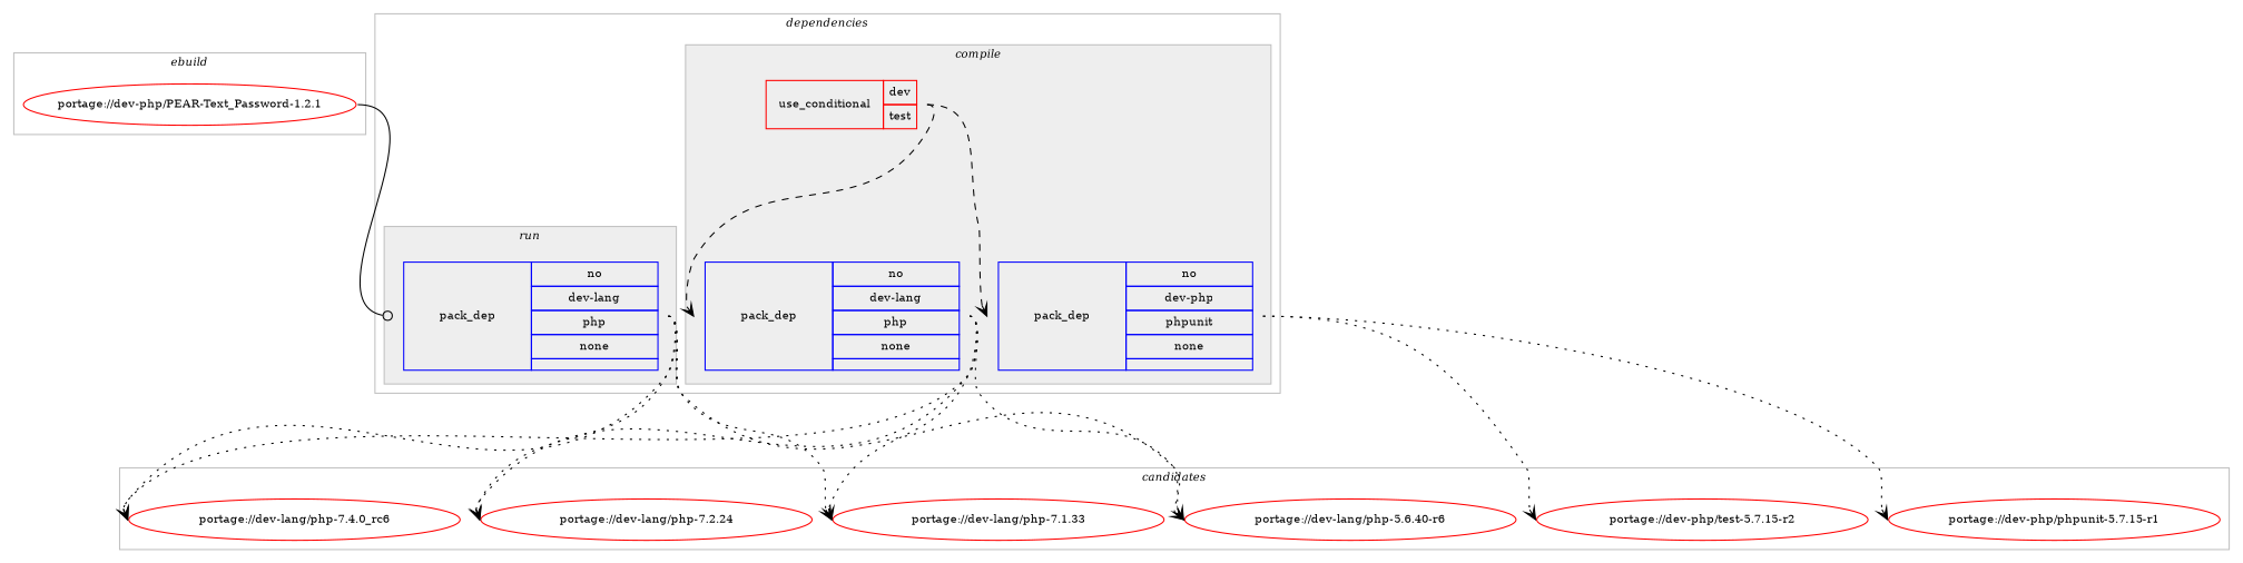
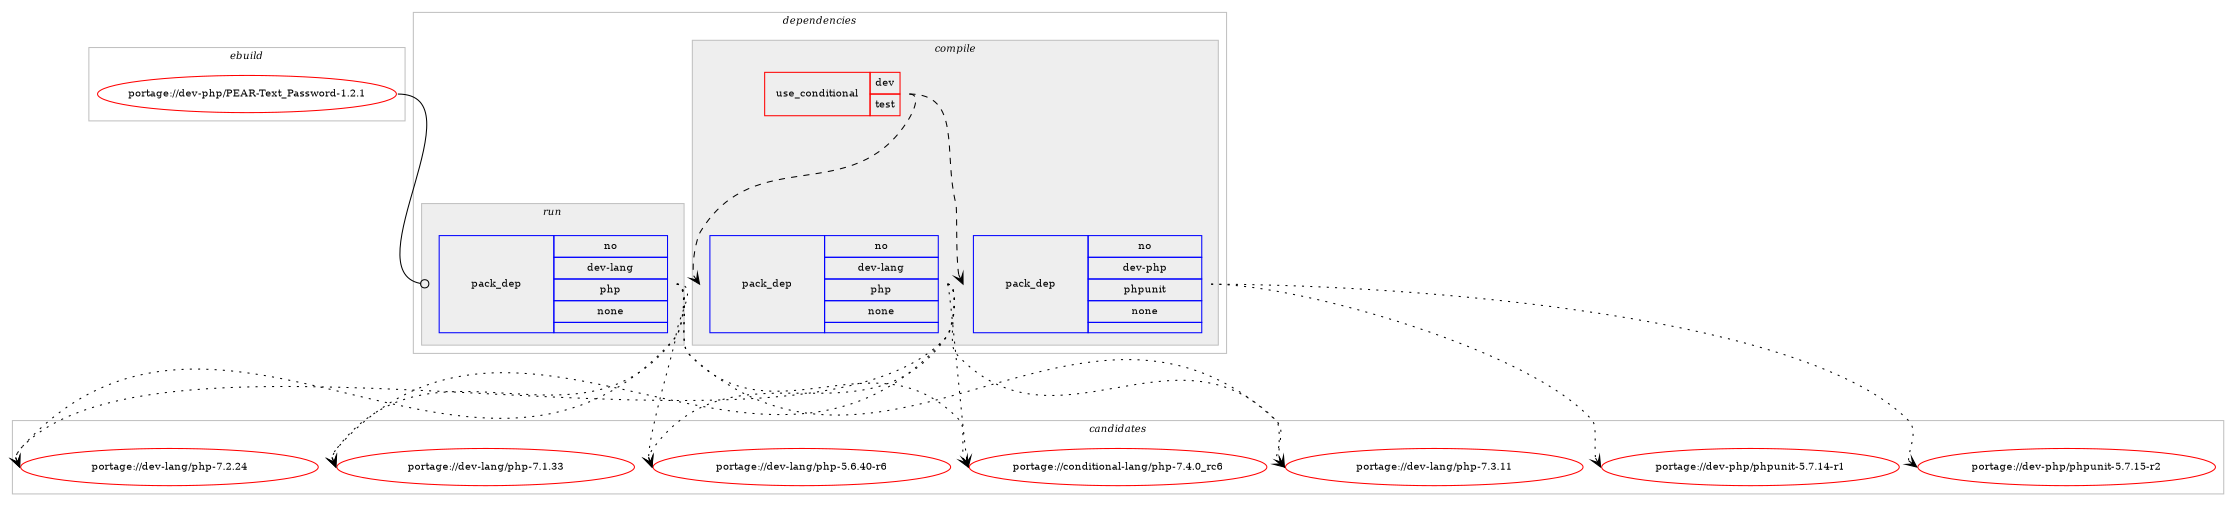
  digraph {
    compound=true
    concentrate=true
    fontname="DejaVu Serif"
    fontsize=10
    newrank=true
    rankdir=TB
    ranksep=1.5
    node [color=red fontname="DejaVu Serif" fontsize=10]
    edge [arrowhead=vee fontname="DejaVu Serif" headport=w style=dotted tailport=e weight=100]
    n1 [label="portage://dev-php/PEAR-Text_Password-1.2.1" width=4]
    n2 [color=blue label=<<TABLE BORDER="0" CELLBORDER="1" CELLSPACING="0" CELLPADDING="4" WIDTH="220"><TR><TD ROWSPAN="6" CELLPADDING="30">pack_dep</TD></TR><TR><TD WIDTH="110">no</TD></TR><TR><TD>dev-lang</TD></TR><TR><TD>php</TD></TR><TR><TD>none</TD></TR><TR><TD></TD></TR></TABLE>> shape=none]
    n3 [color=blue label=<<TABLE BORDER="0" CELLBORDER="1" CELLSPACING="0" CELLPADDING="4" WIDTH="220"><TR><TD ROWSPAN="6" CELLPADDING="30">pack_dep</TD></TR><TR><TD WIDTH="110">no</TD></TR><TR><TD>dev-php</TD></TR><TR><TD>phpunit</TD></TR><TR><TD>none</TD></TR><TR><TD></TD></TR></TABLE>> shape=none]
    n4 [label=<<TABLE BORDER="0" CELLBORDER="1" CELLSPACING="0" CELLPADDING="4"><TR><TD ROWSPAN="3" CELLPADDING="10">use_conditional</TD></TR><TR><TD>dev</TD></TR><TR><TD>test</TD></TR></TABLE>> shape=none]
    n5 [color=blue label=<<TABLE BORDER="0" CELLBORDER="1" CELLSPACING="0" CELLPADDING="4" WIDTH="220"><TR><TD ROWSPAN="6" CELLPADDING="30">pack_dep</TD></TR><TR><TD WIDTH="110">no</TD></TR><TR><TD>dev-lang</TD></TR><TR><TD>php</TD></TR><TR><TD>none</TD></TR><TR><TD></TD></TR></TABLE>> shape=none]
    n6 [label="portage://dev-lang/php-5.6.40-r6" width=4]
    n7 [label="portage://dev-lang/php-7.1.33" width=4]
    n8 [label="portage://dev-lang/php-7.2.24" width=4]
-   n10 [label="portage://dev-lang/php-7.4.0_rc6" width=4]
-   n11 [label="portage://dev-php/phpunit-5.7.15-r1" width=4]
-   n12 [label="portage://dev-php/test-5.7.15-r2" width=4]
+   n9 [label="portage://dev-lang/php-7.3.11" width=4]
+   n10 [label="portage://conditional-lang/php-7.4.0_rc6" width=4]
+   n11 [label="portage://dev-php/phpunit-5.7.14-r1" width=4]
+   n12 [label="portage://dev-php/phpunit-5.7.15-r2" width=4]
    subgraph cluster_1 {
      color=gray
      label=<<i>ebuild</i>>
      rank=same
      n1
    }
    subgraph cluster_2 {
      color=gray
      label=<<i>dependencies</i>>
      subgraph cluster_3 {
        color=gray
        fillcolor="#eeeeee"
        label=<<i>compile</i>>
        style=filled
        subgraph sub_4 {
          color=gray
          fillcolor="#eeeeee"
          label=<<i>compile</i>>
          style=filled
          n4
          subgraph sub_5 {
            color=gray
            fillcolor="#eeeeee"
            label=<<i>compile</i>>
            style=filled
            n2
          }
          subgraph sub_6 {
            color=gray
            fillcolor="#eeeeee"
            label=<<i>compile</i>>
            style=filled
            n3
          }
        }
      }
      subgraph cluster_7 {
        color=gray
        fillcolor="#eeeeee"
        label=<<i>compile and run</i>>
        style=filled
      }
      subgraph cluster_8 {
        color=gray
        fillcolor="#eeeeee"
        label=<<i>run</i>>
        style=filled
        subgraph sub_9 {
          color=gray
          fillcolor="#eeeeee"
          label=<<i>run</i>>
          style=filled
          n5
        }
      }
    }
    subgraph cluster_10 {
      color=gray
      label=<<i>candidates</i>>
      rank=same
      subgraph sub_11 {
        color=black
        label=<<i>candidates</i>>
        nodesep=1
        rank=same
        n6
        n7
        n8
+       n9
        n10
      }
      subgraph sub_12 {
        color=black
        label=<<i>candidates</i>>
        nodesep=1
        rank=same
        n11
        n12
      }
      subgraph sub_13 {
        color=black
        label=<<i>candidates</i>>
        nodesep=1
        rank=same
        n6
        n7
        n8
+       n9
        n10
      }
    }
    n1 -> n5 [arrowhead=odot style=solid weight=20]
    n2 -> n6
    n2 -> n7
    n2 -> n8
+   n2 -> n9
    n2 -> n10
    n3 -> n11
    n3 -> n12
    n4 -> n2 [style=dashed weight=20]
    n4 -> n3 [style=dashed weight=20]
    n5 -> n6
    n5 -> n7
    n5 -> n8
+   n5 -> n9
    n5 -> n10
  }
